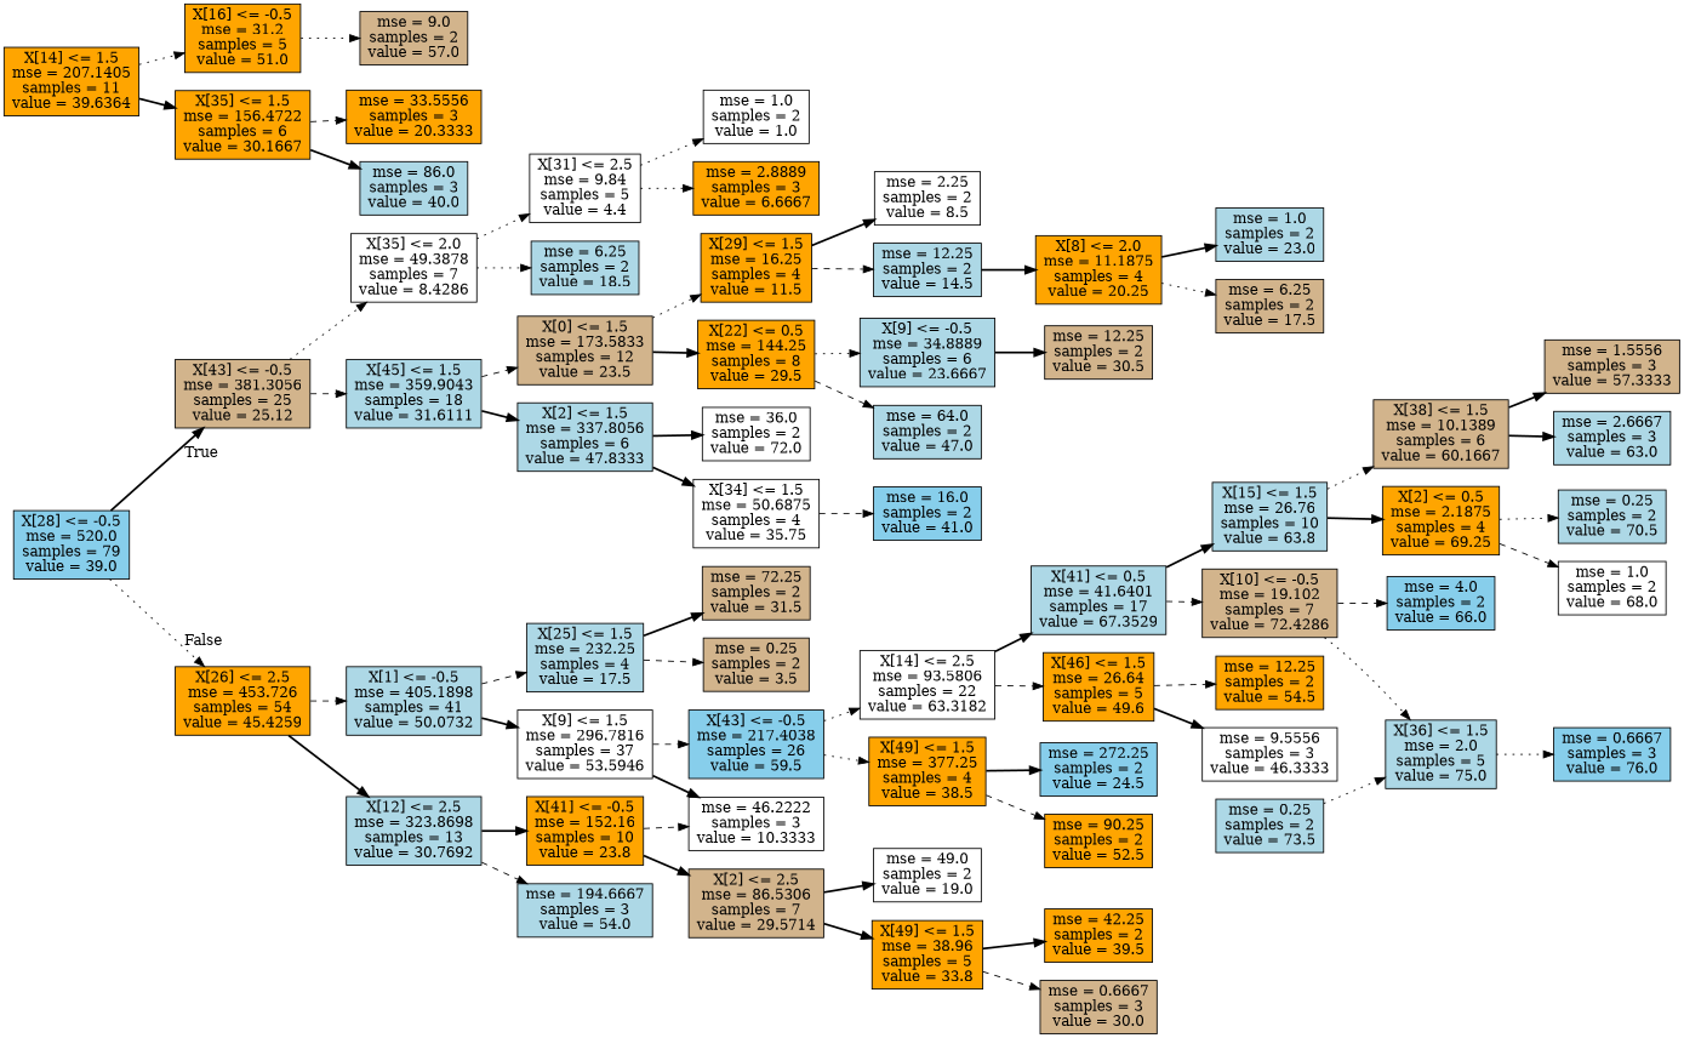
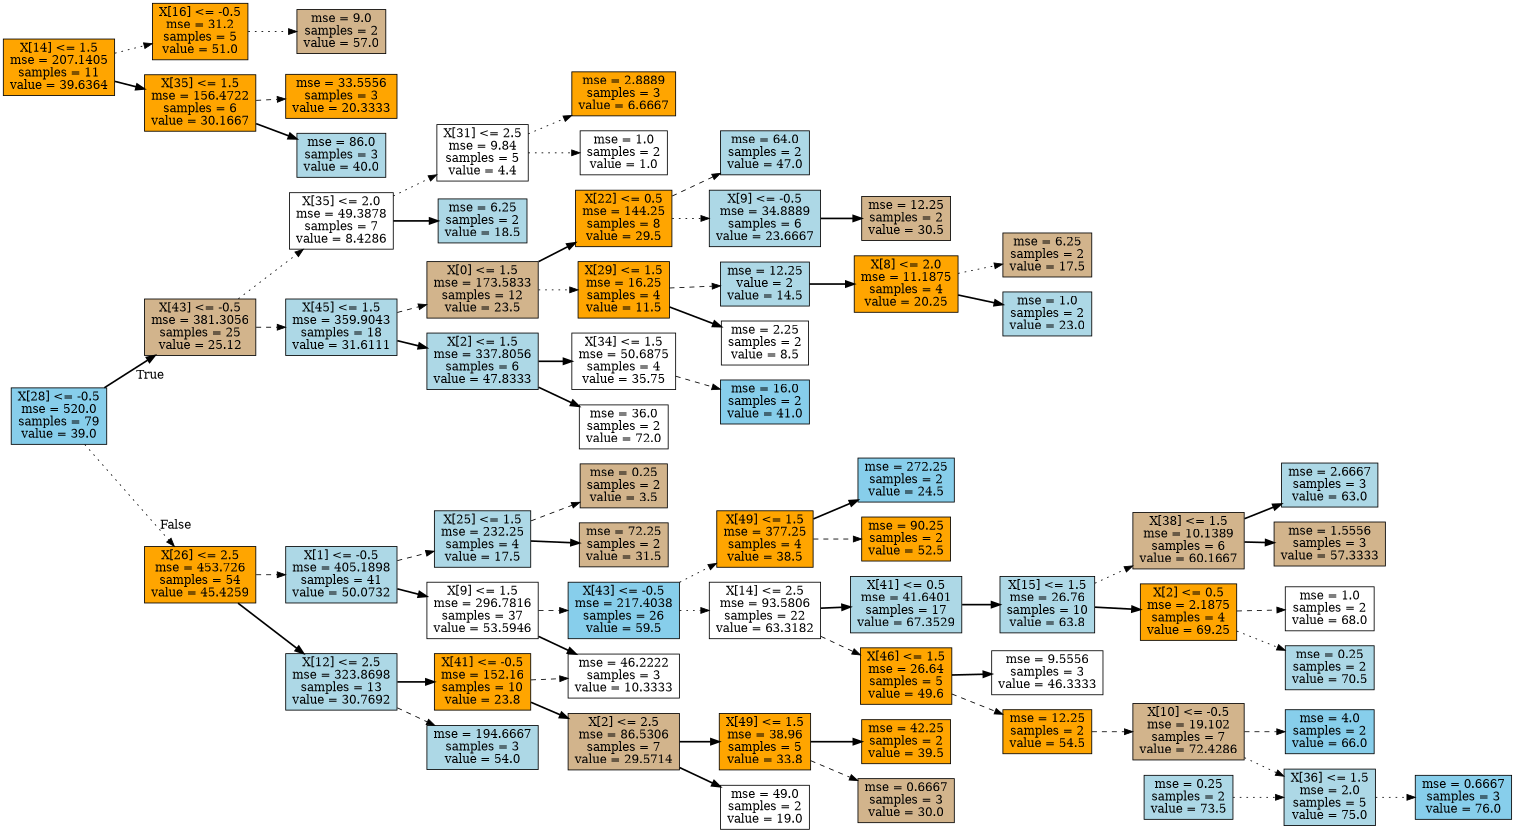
  digraph {
    rankdir=LR
    node [fillcolor=lightblue shape=box style=filled]
    edge [style=bold]
    n1 [fillcolor=skyblue label="X[28] <= -0.5\nmse = 520.0\nsamples = 79\nvalue = 39.0"]
    n2 [fillcolor=tan label="X[43] <= -0.5\nmse = 381.3056\nsamples = 25\nvalue = 25.12"]
    n3 [fillcolor=orange label="X[26] <= 2.5\nmse = 453.726\nsamples = 54\nvalue = 45.4259"]
    n4 [fillcolor=white label="X[35] <= 2.0\nmse = 49.3878\nsamples = 7\nvalue = 8.4286"]
    n5 [label="X[45] <= 1.5\nmse = 359.9043\nsamples = 18\nvalue = 31.6111"]
    n6 [label="X[1] <= -0.5\nmse = 405.1898\nsamples = 41\nvalue = 50.0732"]
    n7 [label="X[12] <= 2.5\nmse = 323.8698\nsamples = 13\nvalue = 30.7692"]
    n8 [fillcolor=white label="X[31] <= 2.5\nmse = 9.84\nsamples = 5\nvalue = 4.4"]
    n9 [label="mse = 6.25\nsamples = 2\nvalue = 18.5"]
    n10 [fillcolor=tan label="X[0] <= 1.5\nmse = 173.5833\nsamples = 12\nvalue = 23.5"]
    n11 [label="X[2] <= 1.5\nmse = 337.8056\nsamples = 6\nvalue = 47.8333"]
    n12 [fillcolor=orange label="mse = 2.8889\nsamples = 3\nvalue = 6.6667"]
    n13 [fillcolor=white label="mse = 1.0\nsamples = 2\nvalue = 1.0"]
    n14 [fillcolor=orange label="X[22] <= 0.5\nmse = 144.25\nsamples = 8\nvalue = 29.5"]
    n15 [fillcolor=orange label="X[29] <= 1.5\nmse = 16.25\nsamples = 4\nvalue = 11.5"]
    n16 [fillcolor=white label="X[34] <= 1.5\nmse = 50.6875\nsamples = 4\nvalue = 35.75"]
    n17 [fillcolor=white label="mse = 36.0\nsamples = 2\nvalue = 72.0"]
    n18 [label="mse = 64.0\nsamples = 2\nvalue = 47.0"]
    n19 [label="X[9] <= -0.5\nmse = 34.8889\nsamples = 6\nvalue = 23.6667"]
-   n20 [label="mse = 12.25\nsamples = 2\nvalue = 14.5"]
+   n20 [label="mse = 12.25\nvalue = 2\nvalue = 14.5"]
    n21 [fillcolor=white label="mse = 2.25\nsamples = 2\nvalue = 8.5"]
    n22 [fillcolor=tan label="mse = 12.25\nsamples = 2\nvalue = 30.5"]
    n23 [fillcolor=orange label="X[8] <= 2.0\nmse = 11.1875\nsamples = 4\nvalue = 20.25"]
    n24 [fillcolor=tan label="mse = 6.25\nsamples = 2\nvalue = 17.5"]
    n25 [label="mse = 1.0\nsamples = 2\nvalue = 23.0"]
    n26 [fillcolor=skyblue label="mse = 16.0\nsamples = 2\nvalue = 41.0"]
    n27 [label="X[25] <= 1.5\nmse = 232.25\nsamples = 4\nvalue = 17.5"]
    n28 [fillcolor=white label="X[9] <= 1.5\nmse = 296.7816\nsamples = 37\nvalue = 53.5946"]
    n29 [fillcolor=orange label="X[41] <= -0.5\nmse = 152.16\nsamples = 10\nvalue = 23.8"]
    n30 [label="mse = 194.6667\nsamples = 3\nvalue = 54.0"]
    n31 [fillcolor=tan label="mse = 0.25\nsamples = 2\nvalue = 3.5"]
    n32 [fillcolor=tan label="mse = 72.25\nsamples = 2\nvalue = 31.5"]
    n33 [fillcolor=skyblue label="X[43] <= -0.5\nmse = 217.4038\nsamples = 26\nvalue = 59.5"]
    n34 [fillcolor=white label="mse = 46.2222\nsamples = 3\nvalue = 10.3333"]
    n35 [fillcolor=orange label="X[49] <= 1.5\nmse = 377.25\nsamples = 4\nvalue = 38.5"]
    n36 [fillcolor=white label="X[14] <= 2.5\nmse = 93.5806\nsamples = 22\nvalue = 63.3182"]
    n37 [fillcolor=orange label="X[14] <= 1.5\nmse = 207.1405\nsamples = 11\nvalue = 39.6364"]
    n38 [fillcolor=orange label="X[16] <= -0.5\nmse = 31.2\nsamples = 5\nvalue = 51.0"]
    n39 [fillcolor=orange label="X[35] <= 1.5\nmse = 156.4722\nsamples = 6\nvalue = 30.1667"]
    n40 [fillcolor=skyblue label="mse = 272.25\nsamples = 2\nvalue = 24.5"]
    n41 [fillcolor=orange label="mse = 90.25\nsamples = 2\nvalue = 52.5"]
    n42 [label="X[41] <= 0.5\nmse = 41.6401\nsamples = 17\nvalue = 67.3529"]
    n43 [fillcolor=orange label="X[46] <= 1.5\nmse = 26.64\nsamples = 5\nvalue = 49.6"]
    n44 [fillcolor=tan label="X[10] <= -0.5\nmse = 19.102\nsamples = 7\nvalue = 72.4286"]
    n45 [label="X[15] <= 1.5\nmse = 26.76\nsamples = 10\nvalue = 63.8"]
    n46 [fillcolor=white label="mse = 9.5556\nsamples = 3\nvalue = 46.3333"]
    n47 [fillcolor=orange label="mse = 12.25\nsamples = 2\nvalue = 54.5"]
    n48 [fillcolor=skyblue label="mse = 4.0\nsamples = 2\nvalue = 66.0"]
    n49 [label="X[36] <= 1.5\nmse = 2.0\nsamples = 5\nvalue = 75.0"]
    n50 [fillcolor=tan label="X[38] <= 1.5\nmse = 10.1389\nsamples = 6\nvalue = 60.1667"]
    n51 [fillcolor=orange label="X[2] <= 0.5\nmse = 2.1875\nsamples = 4\nvalue = 69.25"]
    n52 [fillcolor=skyblue label="mse = 0.6667\nsamples = 3\nvalue = 76.0"]
    n53 [label="mse = 0.25\nsamples = 2\nvalue = 73.5"]
    n54 [label="mse = 2.6667\nsamples = 3\nvalue = 63.0"]
    n55 [fillcolor=tan label="mse = 1.5556\nsamples = 3\nvalue = 57.3333"]
    n56 [fillcolor=white label="mse = 1.0\nsamples = 2\nvalue = 68.0"]
    n57 [label="mse = 0.25\nsamples = 2\nvalue = 70.5"]
    n58 [fillcolor=tan label="mse = 9.0\nsamples = 2\nvalue = 57.0"]
    n59 [fillcolor=orange label="mse = 33.5556\nsamples = 3\nvalue = 20.3333"]
    n60 [label="mse = 86.0\nsamples = 3\nvalue = 40.0"]
    n61 [fillcolor=tan label="X[2] <= 2.5\nmse = 86.5306\nsamples = 7\nvalue = 29.5714"]
    n62 [fillcolor=orange label="X[49] <= 1.5\nmse = 38.96\nsamples = 5\nvalue = 33.8"]
    n63 [fillcolor=white label="mse = 49.0\nsamples = 2\nvalue = 19.0"]
    n64 [fillcolor=orange label="mse = 42.25\nsamples = 2\nvalue = 39.5"]
    n65 [fillcolor=tan label="mse = 0.6667\nsamples = 3\nvalue = 30.0"]
    n1 -> n2 [headlabel=True labelangle=45 labeldistance=2.5]
    n1 -> n3 [headlabel=False labelangle=-45 labeldistance=2.5 style=dotted]
    n2 -> n4 [style=dotted]
    n2 -> n5 [style=dashed]
    n3 -> n6 [style=dashed]
    n3 -> n7
    n4 -> n8 [style=dotted]
-   n4 -> n9 [style=dotted]
+   n4 -> n9
    n5 -> n10 [style=dashed]
    n5 -> n11
    n6 -> n27 [style=dashed]
    n6 -> n28
    n7 -> n29
    n7 -> n30 [style=dashed]
    n8 -> n12 [style=dotted]
    n8 -> n13 [style=dotted]
    n10 -> n14
    n10 -> n15 [style=dotted]
    n11 -> n16
    n11 -> n17
    n14 -> n18 [style=dashed]
    n14 -> n19 [style=dotted]
    n15 -> n20 [style=dashed]
    n15 -> n21
    n16 -> n26 [style=dashed]
    n19 -> n22
    n20 -> n23
    n23 -> n24 [style=dotted]
    n23 -> n25
    n27 -> n31 [style=dashed]
    n27 -> n32
    n28 -> n33 [style=dashed]
    n28 -> n34
    n29 -> n34 [style=dashed]
    n29 -> n61
    n33 -> n35 [style=dotted]
    n33 -> n36 [style=dotted]
    n35 -> n40
    n35 -> n41 [style=dashed]
    n36 -> n42
    n36 -> n43 [style=dashed]
    n37 -> n38 [style=dotted]
    n37 -> n39
    n38 -> n58 [style=dotted]
    n39 -> n59 [style=dashed]
    n39 -> n60
-   n42 -> n44 [style=dashed]
+   n47 -> n44 [style=dashed]
    n42 -> n45
    n43 -> n46
    n43 -> n47 [style=dashed]
    n44 -> n48 [style=dashed]
    n44 -> n49 [style=dotted]
    n45 -> n50 [style=dotted]
    n45 -> n51
    n49 -> n52 [style=dotted]
    n50 -> n54
    n50 -> n55
    n51 -> n56 [style=dashed]
    n51 -> n57 [style=dotted]
    n53 -> n49 [style=dotted]
    n61 -> n62
    n61 -> n63
    n62 -> n64
    n62 -> n65 [style=dashed]
  }
